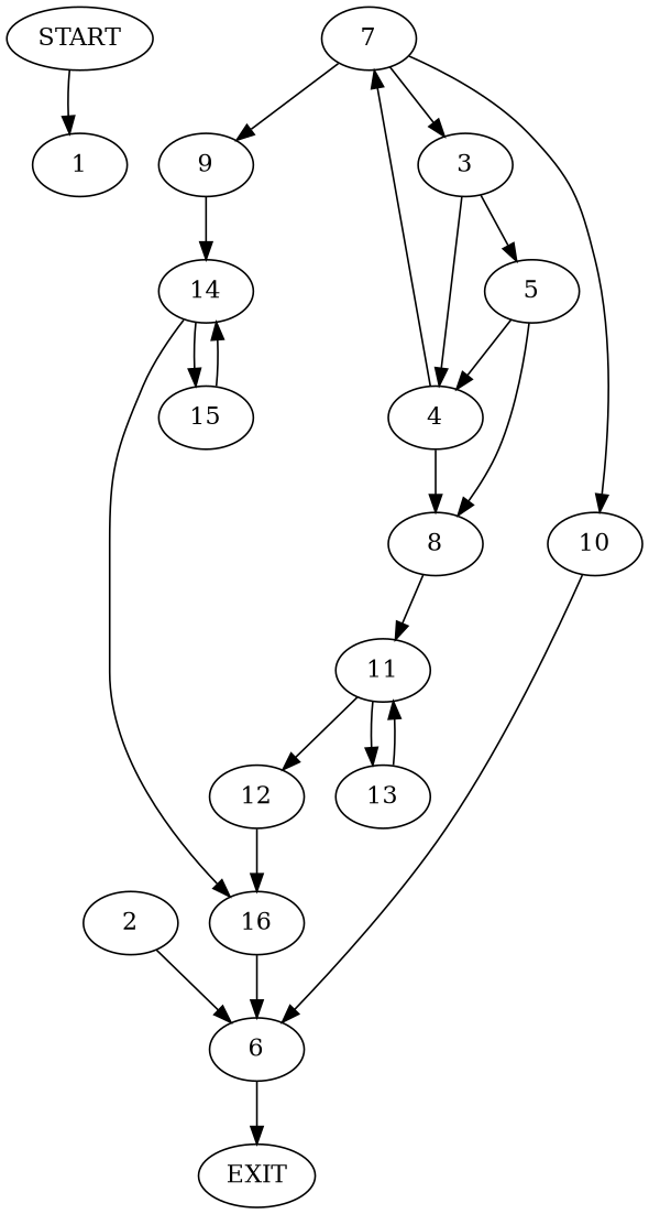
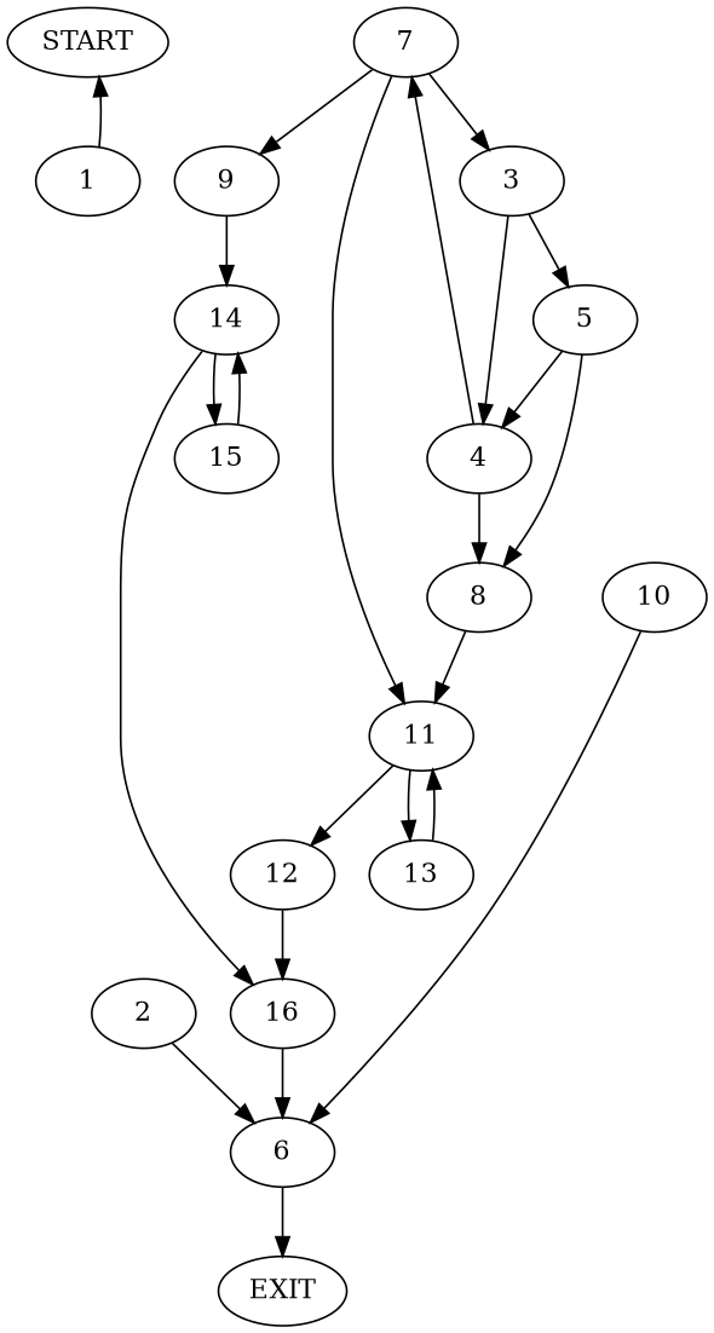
  digraph {
    n1 [label=START]
    1
    n3 [label=EXIT]
    2
    6
    3
    4
    5
    7
    8
    9
    10
    11
    14
    12
    13
    15
    16
-   n1 -> 1
+   1 -> n1
    2 -> 6
    6 -> n3
    3 -> 4
    3 -> 5
    4 -> 7
    4 -> 8
    5 -> 4
    5 -> 8
    7 -> 3
    7 -> 9
-   7 -> 10
+   7 -> 11
    8 -> 11
    9 -> 14
    10 -> 6
    11 -> 12
    11 -> 13
    14 -> 15
    14 -> 16
    12 -> 16
    13 -> 11
    15 -> 14
    16 -> 6
  }
